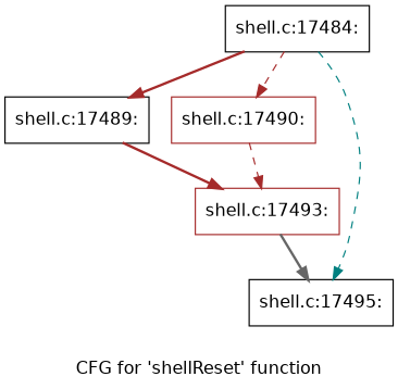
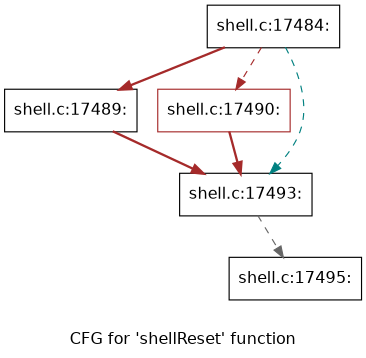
  digraph {
    fontname="DejaVu Sans"
    label="CFG for 'shellReset' function"
    node [color=black fontname="DejaVu Sans" shape=record]
    edge [color=brown fontname="DejaVu Sans" style=bold]
    n1 [label="{shell.c:17484:}"]
    n2 [label="{shell.c:17489:}"]
    n3 [label="{shell.c:17495:}"]
    n4 [color=brown label="{shell.c:17490:}"]
-   n5 [color=brown label="{shell.c:17493:}"]
+   n5 [label="{shell.c:17493:}"]
    n1 -> n2
-   n1 -> n3 [color=teal style=dashed]
+   n1 -> n5 [color=teal style=dashed]
    n1 -> n4 [style=dashed]
    n2 -> n5
-   n4 -> n5 [style=dashed]
-   n5 -> n3 [color=gray40]
+   n4 -> n5
+   n5 -> n3 [color=gray40 style=dashed]
  }
